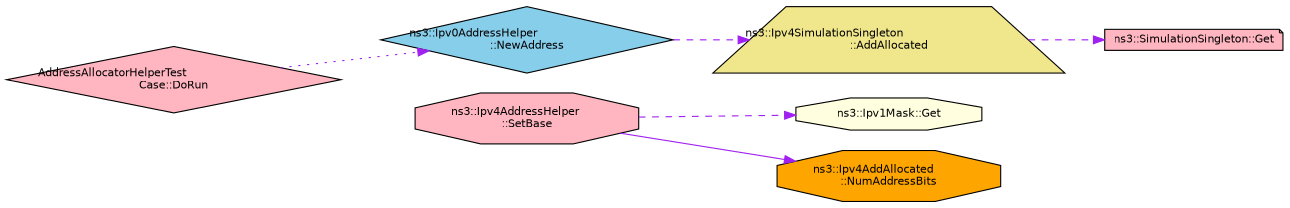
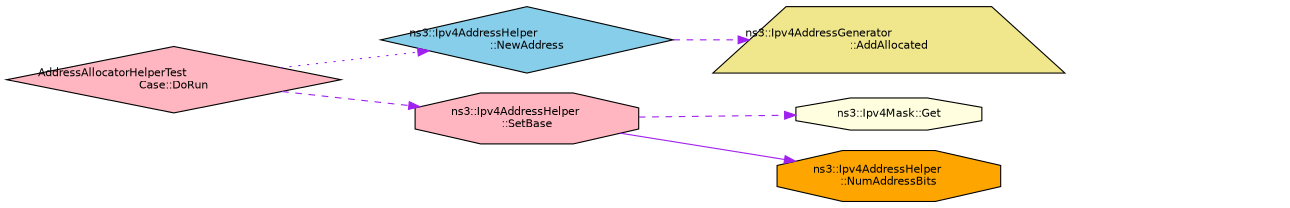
  digraph {
    rankdir=LR
    node [color=black fillcolor=lightpink fontname=Helvetica fontsize=10 shape=octagon style=filled]
    edge [color=purple fontname=Helvetica fontsize=10 labelfontname=Helvetica labelfontsize=10 style=dashed]
    n1 [fontcolor=black height=0.2 label="AddressAllocatorHelperTest\lCase::DoRun" shape=diamond width=0.4]
-   n2 [fillcolor=skyblue height=0.2 label="ns3::Ipv0AddressHelper\l::NewAddress" shape=diamond width=0.4]
+   n2 [fillcolor=skyblue height=0.2 label="ns3::Ipv4AddressHelper\l::NewAddress" shape=diamond width=0.4]
    n3 [height=0.2 label="ns3::Ipv4AddressHelper\l::SetBase" width=0.4]
-   n4 [fillcolor=khaki height=0.2 label="ns3::Ipv4SimulationSingleton\l::AddAllocated" shape=trapezium width=0.4]
-   n5 [fillcolor=lightyellow height=0.2 label="ns3::Ipv1Mask::Get" width=0.4]
-   n6 [fillcolor=orange height=0.2 label="ns3::Ipv4AddAllocated\l::NumAddressBits" width=0.4]
-   n7 [height=0.2 label="ns3::SimulationSingleton::Get" shape=note width=0.4]
+   n4 [fillcolor=khaki height=0.2 label="ns3::Ipv4AddressGenerator\l::AddAllocated" shape=trapezium width=0.4]
+   n5 [fillcolor=lightyellow height=0.2 label="ns3::Ipv4Mask::Get" width=0.4]
+   n6 [fillcolor=orange height=0.2 label="ns3::Ipv4AddressHelper\l::NumAddressBits" width=0.4]
    n1 -> n2 [style=dotted]
+   n1 -> n3
    n2 -> n4
    n3 -> n5
    n3 -> n6 [style=solid]
-   n4 -> n7
  }
